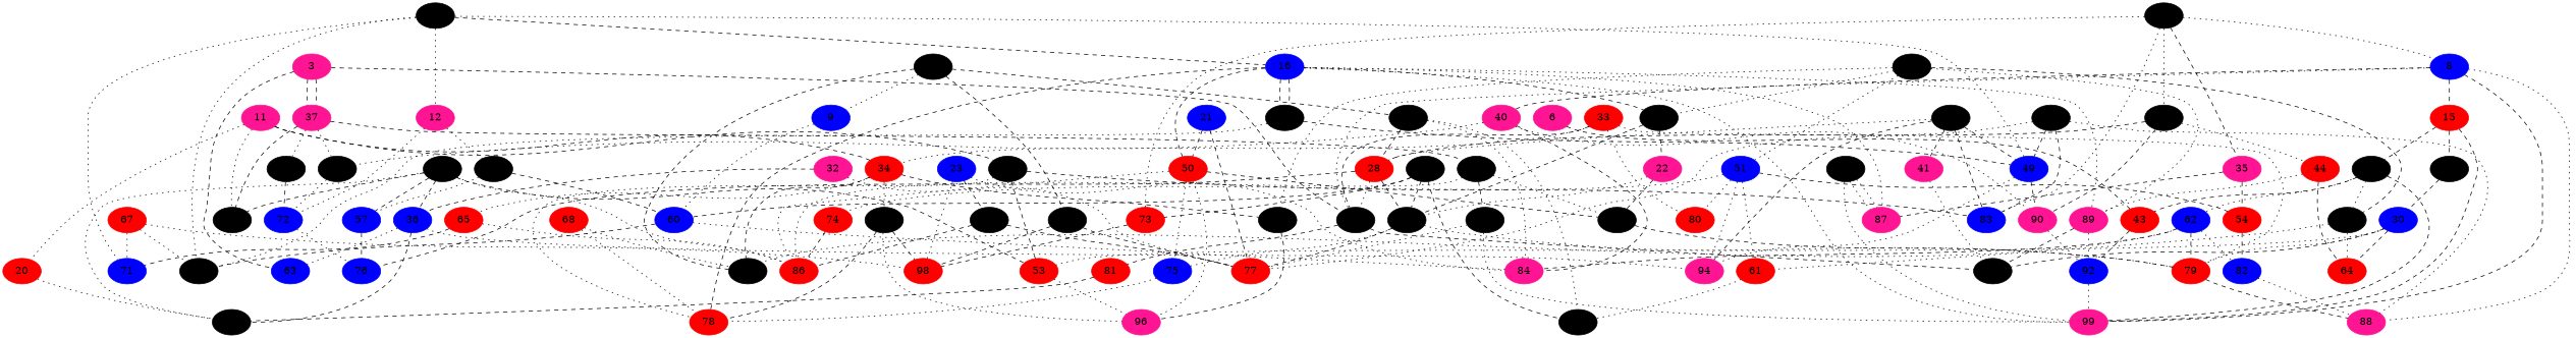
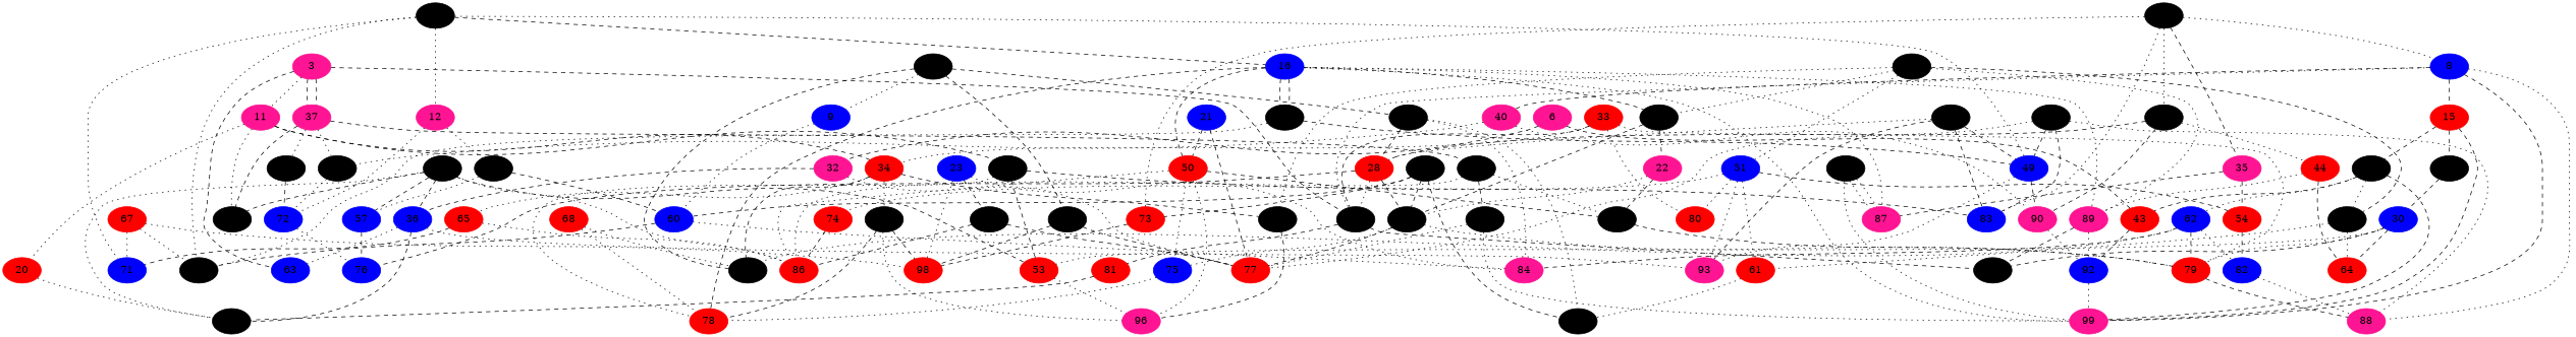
  graph {
    node [color=black style=filled]
    edge [style=dashed]
    1
    45
    60 [color=blue]
    70
    73 [color=red]
    77 [color=red]
    79 [color=red]
    75 [color=blue]
    97
    84 [color=deeppink]
    98 [color=red]
    2
    8 [color=blue]
    24
    35 [color=deeppink]
    83 [color=blue]
    56
    15 [color=red]
    40 [color=deeppink]
    88 [color=deeppink]
    n21 [color=deeppink label=99]
    28 [color=red]
    44 [color=red]
    90 [color=deeppink]
    87 [color=deeppink]
    54 [color=red]
    3 [color=deeppink]
    11 [color=deeppink]
    37 [color=deeppink]
    63 [color=blue]
    66
    20 [color=red]
    34 [color=red]
    47
    46
    52
    59
    91
    81 [color=red]
    12 [color=deeppink]
    4
    16 [color=blue]
    49 [color=blue]
    71 [color=blue]
    14
    72 [color=blue]
    18
    89 [color=deeppink]
    31
    50 [color=red]
    78 [color=red]
-   93 [color=deeppink label=94]
+   93 [color=deeppink]
    36 [color=blue]
    5
    53 [color=red]
    57 [color=blue]
    85
    86 [color=red]
    96 [color=deeppink]
    76 [color=blue]
    6 [color=deeppink]
    32 [color=deeppink]
    43 [color=red]
    92 [color=blue]
    9 [color=blue]
    7
    17
    25
    95
    19
    27
    10
    39
    42
    51 [color=blue]
    22 [color=deeppink]
    64 [color=red]
    61 [color=red]
    80 [color=red]
    74 [color=red]
    55
    65 [color=red]
    62 [color=blue]
    30 [color=blue]
    58
    82 [color=blue]
    21 [color=blue]
    23 [color=blue]
    38
    26
-   41 [color=deeppink]
    29
    33 [color=red]
    69
    48
    67 [color=red]
    68 [color=red]
    1 -- 45
    1 -- 60
    1 -- 70
    1 -- 73
    45 -- 77
    45 -- 79 [style=dotted]
    45 -- 75 [style=dotted]
    60 -- 97
    60 -- 84 [style=dotted]
    73 -- 98
    79 -- 88
    75 -- 78 [style=dotted]
    2 -- 73 [style=dotted]
    2 -- 8 [style=dotted]
    2 -- 24 [style=dotted]
    2 -- 35
    2 -- 83 [style=dotted]
    8 -- 56 [style=dotted]
    8 -- 15
    8 -- 40
    8 -- 88 [style=dotted]
    8 -- n21
    24 -- 28
    24 -- 44 [style=dotted]
    24 -- 90
    35 -- 87
    35 -- 54
    56 -- 91
    56 -- 81
    15 -- n21
    15 -- 19
    15 -- 27
-   40 -- 84
    40 -- 90 [style=dotted]
    40 -- 46 [style=dotted]
    28 -- 45
    28 -- 56 [style=dotted]
    28 -- 76
    44 -- 89 [style=dotted]
    44 -- 64
    90 -- 92 [style=dotted]
    54 -- 82
    3 -- 56
+   3 -- 11 [style=dotted]
    3 -- 37
    3 -- 37
    3 -- 63
    11 -- 66 [style=dotted]
    11 -- 20 [style=dotted]
    11 -- 34
    11 -- 47
    37 -- 66
    37 -- 46 [style=dotted]
    37 -- 52
    37 -- 59 [style=dotted]
    20 -- 85 [style=dotted]
    34 -- 95
    34 -- 42
    34 -- 55 [style=dotted]
    34 -- 65 [style=dotted]
    47 -- 83
    47 -- 78 [style=dotted]
    47 -- 53
    46 -- 72 [style=dotted]
    52 -- 86 [style=dotted]
    52 -- 58 [style=dotted]
    52 -- 69
    59 -- 72
    81 -- 85
    12 -- 14 [style=dotted]
    12 -- 72 [style=dotted]
    4 -- 97 [style=dotted]
    4 -- 12 [style=dotted]
    4 -- 16
    4 -- 49 [style=dotted]
    4 -- 71 [style=dotted]
    16 -- n21 [style=dotted]
    16 -- 87 [style=dotted]
    16 -- 18
    16 -- 89 [style=dotted]
    16 -- 31
    16 -- 31
    16 -- 50
    16 -- 78
    49 -- 90
    49 -- 93 [style=dotted]
    14 -- 60
    14 -- 57 [style=dotted]
    72 -- 76 [style=dotted]
    18 -- 45
    18 -- 22
    89 -- 91
    89 -- 92 [style=dotted]
    31 -- 97 [style=dotted]
    31 -- 49
    50 -- 75 [style=dotted]
    50 -- 86 [style=dotted]
    50 -- 96 [style=dotted]
    50 -- 58
    36 -- 63 [style=dotted]
    36 -- 93 [style=dotted]
    36 -- 85
    5 -- 66
    5 -- 36
    5 -- 53
    5 -- 57
    5 -- 85 [style=dotted]
    5 -- 86 [style=dotted]
    53 -- 96 [style=dotted]
    57 -- 76
+   6 -- 32
    6 -- 43
    32 -- 77 [style=dotted]
    32 -- 36
    43 -- 92
    92 -- n21 [style=dotted]
    9 -- 60 [style=dotted]
    7 -- 9 [style=dotted]
    7 -- 17
    7 -- 25
    7 -- 95
    17 -- 77
    17 -- 98
    25 -- 70 [style=dotted]
    25 -- 84 [style=dotted]
    25 -- 28
    19 -- n21
    19 -- 43
    19 -- 39 [style=dotted]
    19 -- 62 [style=dotted]
    27 -- 30
    10 -- 18 [style=dotted]
    10 -- 89 [style=dotted]
    10 -- 39
    10 -- 42 [style=dotted]
    10 -- 51 [style=dotted]
    39 -- 64 [style=dotted]
    39 -- 61 [style=dotted]
    42 -- 96
    51 -- 54
    51 -- 93 [style=dotted]
    51 -- 61 [style=dotted]
    51 -- 80 [style=dotted]
    51 -- 74 [style=dotted]
    22 -- 45 [style=dotted]
    22 -- 58
    61 -- 70 [style=dotted]
    74 -- 86
    55 -- 98
    55 -- 78
    55 -- 96 [style=dotted]
    65 -- 71
    65 -- 86 [style=dotted]
    62 -- 79
    62 -- 84
    62 -- 95 [style=dotted]
    62 -- 82 [style=dotted]
    30 -- 79 [style=dotted]
    30 -- 91
    30 -- 53 [style=dotted]
    30 -- 64
    58 -- 79
    82 -- 88 [style=dotted]
    21 -- 77
    21 -- 50
    23 -- 84 [style=dotted]
    23 -- 98 [style=dotted]
    23 -- 38
    38 -- 77
    38 -- 86
    26 -- 83
    26 -- 28 [style=dotted]
    26 -- 49
    26 -- 93
-   26 -- 41
-   41 -- 91 [style=dotted]
    29 -- n21 [style=dotted]
    29 -- 87 [style=dotted]
    29 -- 87 [style=dotted]
    33 -- 79 [style=dotted]
    33 -- 56
    33 -- 34 [style=dotted]
    33 -- 80 [style=dotted]
    69 -- 77 [style=dotted]
    69 -- n21 [style=dotted]
    48 -- 77 [style=dotted]
    48 -- 83
    48 -- 88 [style=dotted]
    48 -- 49
    67 -- 97 [style=dotted]
    67 -- 98 [style=dotted]
    67 -- 71 [style=dotted]
    68 -- 78 [style=dotted]
    68 -- 95 [style=dotted]
  }
